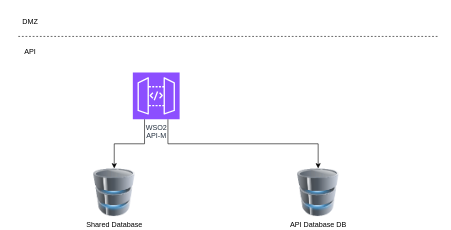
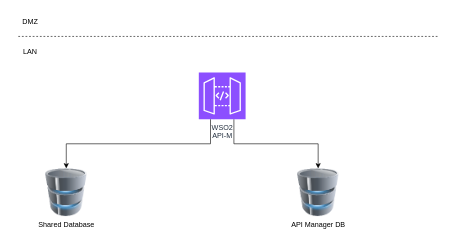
  <mxCell id="0" />
  <mxCell id="1" parent="0" />
  <mxCell id="2" style="edgeStyle=orthogonalEdgeStyle;rounded=0;orthogonalLoop=1;jettySize=auto;html=1;exitX=0.25;exitY=1;exitDx=0;exitDy=0;exitPerimeter=0;" edge="1" parent="1" source="4" target="5"><mxGeometry relative="1" as="geometry" /></mxCell>
  <mxCell id="3" style="edgeStyle=orthogonalEdgeStyle;rounded=0;orthogonalLoop=1;jettySize=auto;html=1;exitX=0.75;exitY=1;exitDx=0;exitDy=0;exitPerimeter=0;entryX=0.5;entryY=0;entryDx=0;entryDy=0;" edge="1" parent="1" source="4" target="6"><mxGeometry relative="1" as="geometry" /></mxCell>
- <mxCell id="4" value="WSO2 &lt;br&gt;API-M" style="sketch=0;points=[[0,0,0],[0.25,0,0],[0.5,0,0],[0.75,0,0],[1,0,0],[0,1,0],[0.25,1,0],[0.5,1,0],[0.75,1,0],[1,1,0],[0,0.25,0],[0,0.5,0],[0,0.75,0],[1,0.25,0],[1,0.5,0],[1,0.75,0]];outlineConnect=0;fontColor=#232F3E;fillColor=#8C4FFF;strokeColor=#ffffff;dashed=0;verticalLabelPosition=bottom;verticalAlign=top;align=center;html=1;fontSize=12;fontStyle=0;aspect=fixed;shape=mxgraph.aws4.resourceIcon;resIcon=mxgraph.aws4.api_gateway;" vertex="1" parent="1"><mxGeometry x="221" y="120" width="78" height="78" as="geometry" /></mxCell>
- <mxCell id="5" value="Shared Database" style="image;html=1;image=img/lib/clip_art/computers/Database_128x128.png" vertex="1" parent="1"><mxGeometry x="150" y="280" width="80" height="80" as="geometry" /></mxCell>
- <mxCell id="6" value="API Database DB" style="image;html=1;image=img/lib/clip_art/computers/Database_128x128.png" vertex="1" parent="1"><mxGeometry x="490" y="280" width="80" height="80" as="geometry" /></mxCell>
+ <mxCell id="4" value="WSO2 &lt;br&gt;API-M" style="sketch=0;points=[[0,0,0],[0.25,0,0],[0.5,0,0],[0.75,0,0],[1,0,0],[0,1,0],[0.25,1,0],[0.5,1,0],[0.75,1,0],[1,1,0],[0,0.25,0],[0,0.5,0],[0,0.75,0],[1,0.25,0],[1,0.5,0],[1,0.75,0]];outlineConnect=0;fontColor=#232F3E;fillColor=#8C4FFF;strokeColor=#ffffff;dashed=0;verticalLabelPosition=bottom;verticalAlign=top;align=center;html=1;fontSize=12;fontStyle=0;aspect=fixed;shape=mxgraph.aws4.resourceIcon;resIcon=mxgraph.aws4.api_gateway;" vertex="1" parent="1"><mxGeometry x="331" y="120" width="78" height="78" as="geometry" /></mxCell>
+ <mxCell id="5" value="Shared Database" style="image;html=1;image=img/lib/clip_art/computers/Database_128x128.png" vertex="1" parent="1"><mxGeometry x="70" y="280" width="80" height="80" as="geometry" /></mxCell>
+ <mxCell id="6" value="API Manager DB" style="image;html=1;image=img/lib/clip_art/computers/Database_128x128.png" vertex="1" parent="1"><mxGeometry x="490" y="280" width="80" height="80" as="geometry" /></mxCell>
  <mxCell id="7" value="" style="endArrow=none;dashed=1;html=1;rounded=0;" edge="1" parent="1"><mxGeometry width="50" height="50" relative="1" as="geometry"><mxPoint x="30" y="60" as="sourcePoint" /><mxPoint x="730" y="60" as="targetPoint" /></mxGeometry></mxCell>
  <mxCell id="8" value="DMZ" style="text;html=1;strokeColor=none;fillColor=none;align=center;verticalAlign=middle;whiteSpace=wrap;rounded=0;" vertex="1" parent="1"><mxGeometry x="20" y="20" width="60" height="30" as="geometry" /></mxCell>
- <mxCell id="9" value="API" style="text;html=1;strokeColor=none;fillColor=none;align=center;verticalAlign=middle;whiteSpace=wrap;rounded=0;" vertex="1" parent="1"><mxGeometry x="20" y="70" width="60" height="30" as="geometry" /></mxCell>
+ <mxCell id="9" value="LAN" style="text;html=1;strokeColor=none;fillColor=none;align=center;verticalAlign=middle;whiteSpace=wrap;rounded=0;" vertex="1" parent="1"><mxGeometry x="20" y="70" width="60" height="30" as="geometry" /></mxCell>
